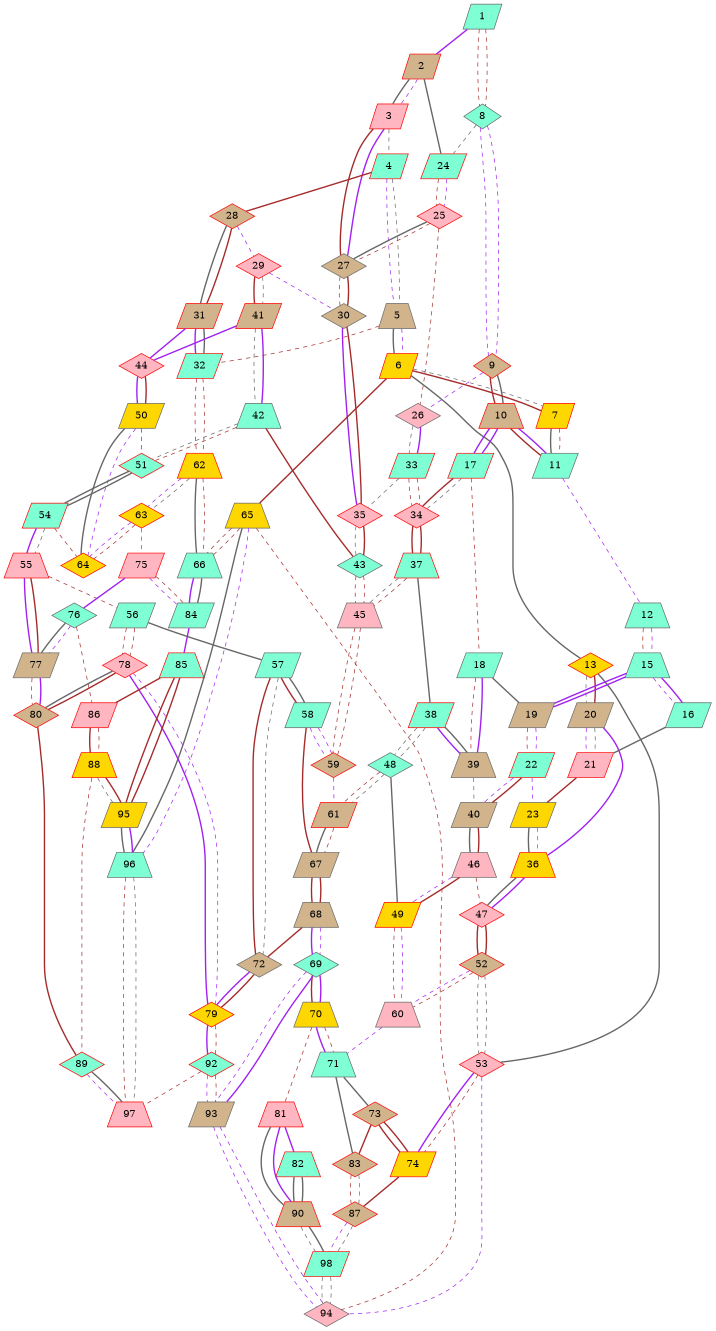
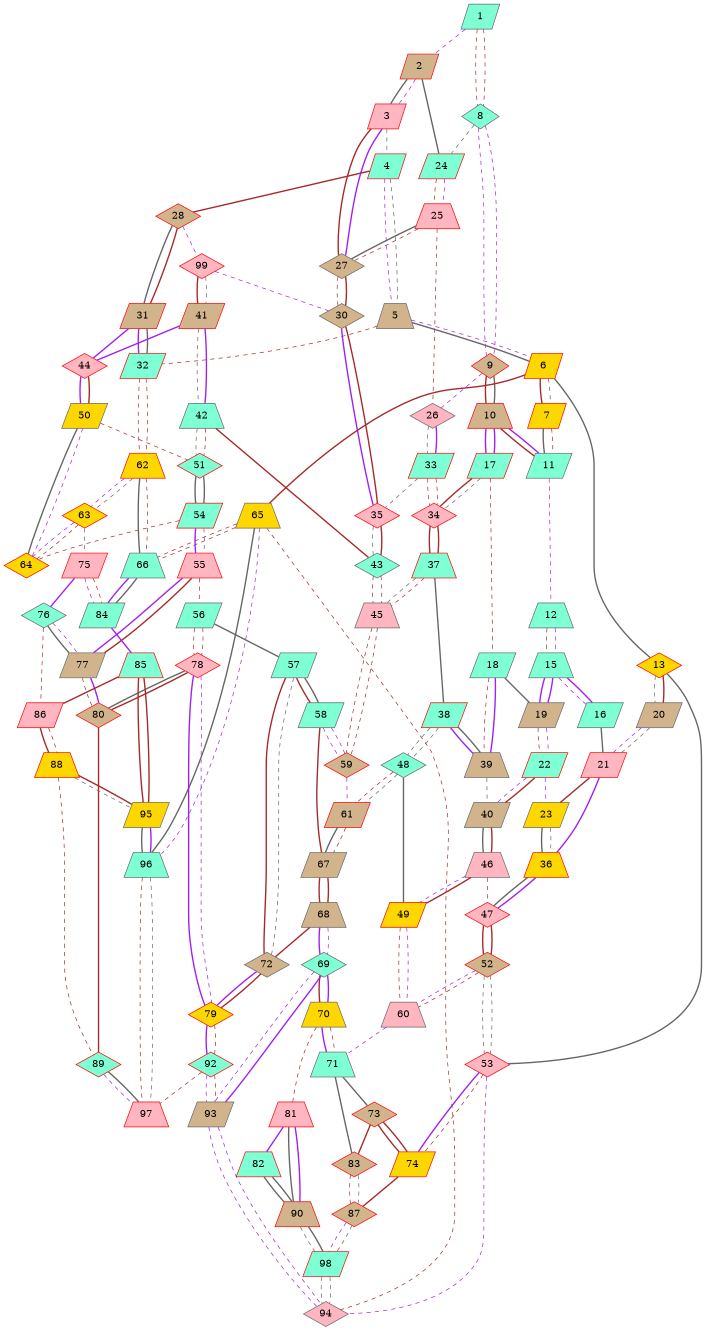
  graph {
    node [color=red fillcolor=aquamarine shape=parallelogram style=filled]
    edge [color=brown style=dashed]
    1 [color=gray40]
    2 [fillcolor=tan]
    8 [color=gray40 shape=diamond]
    3 [fillcolor=lightpink]
    24
    9 [fillcolor=tan shape=diamond]
    4
    27 [color=gray40 fillcolor=tan shape=diamond]
-   25 [fillcolor=lightpink shape=diamond]
+   25 [fillcolor=lightpink shape=trapezium]
    5 [color=gray40 fillcolor=tan shape=trapezium]
    28 [fillcolor=tan shape=diamond]
    30 [color=gray40 fillcolor=tan shape=diamond]
    6 [fillcolor=gold]
    32
-   29 [fillcolor=lightpink shape=diamond]
+   29 [fillcolor=lightpink shape=diamond label=99]
    31 [fillcolor=tan]
    7 [fillcolor=gold]
    13 [fillcolor=gold shape=diamond]
    65 [color=gray40 fillcolor=gold shape=trapezium]
    62 [fillcolor=gold shape=trapezium]
    11 [color=gray40]
    20 [color=gray40 fillcolor=tan]
    53 [fillcolor=lightpink shape=diamond]
    94 [color=gray40 fillcolor=lightpink shape=diamond]
    66 [color=gray40 shape=trapezium]
    96 [color=gray40 shape=trapezium]
    12 [color=gray40 shape=trapezium]
    10 [fillcolor=tan shape=trapezium]
    26 [color=gray40 fillcolor=lightpink shape=diamond]
    17
    33
    18 [color=gray40]
    34 [fillcolor=lightpink shape=diamond]
    15 [color=gray40 shape=trapezium]
    16 [color=gray40]
    19 [color=gray40 fillcolor=tan]
    21 [fillcolor=lightpink]
    36 [fillcolor=gold shape=trapezium]
    74 [fillcolor=gold]
    22
    23 [color=gray40 fillcolor=gold]
    39 [color=gray40 fillcolor=tan shape=trapezium]
    37 [shape=trapezium]
    40 [color=gray40 fillcolor=tan]
    47 [fillcolor=lightpink shape=diamond]
    46 [color=gray40 fillcolor=lightpink shape=trapezium]
    35 [fillcolor=lightpink shape=diamond]
    41 [fillcolor=tan]
    44 [fillcolor=lightpink shape=diamond]
    42 [color=gray40 shape=trapezium]
    43 [color=gray40 shape=diamond]
    50 [color=gray40 fillcolor=gold]
    63 [fillcolor=gold shape=diamond]
    38
    45 [color=gray40 fillcolor=lightpink shape=trapezium]
    52 [fillcolor=tan shape=diamond]
    48 [color=gray40 shape=diamond]
    59 [fillcolor=tan shape=diamond]
    49 [fillcolor=gold]
    61 [fillcolor=tan]
    51 [shape=diamond]
    54
    64 [fillcolor=gold shape=diamond]
    60 [color=gray40 fillcolor=lightpink shape=trapezium]
    67 [color=gray40 fillcolor=tan]
    71 [color=gray40 shape=trapezium]
    55 [fillcolor=lightpink shape=trapezium]
    87 [fillcolor=tan shape=diamond]
    56 [color=gray40]
    77 [color=gray40 fillcolor=tan]
    57 [color=gray40]
    78 [fillcolor=lightpink shape=diamond]
    80 [fillcolor=tan shape=diamond]
    58 [color=gray40]
    72 [color=gray40 fillcolor=tan shape=diamond]
    79 [fillcolor=gold shape=diamond]
    68 [color=gray40 fillcolor=tan shape=trapezium]
    73 [fillcolor=tan shape=diamond]
    83 [fillcolor=tan shape=diamond]
    75 [fillcolor=lightpink]
    84 [color=gray40]
    76 [color=gray40 shape=diamond]
    97 [fillcolor=lightpink shape=trapezium]
    85 [shape=trapezium]
    69 [color=gray40 shape=diamond]
    70 [color=gray40 fillcolor=gold shape=trapezium]
    93 [color=gray40 fillcolor=tan]
    81 [fillcolor=lightpink shape=trapezium]
    82 [shape=trapezium]
    90 [fillcolor=tan shape=trapezium]
    92 [shape=diamond]
    n92 [label=98]
    86 [fillcolor=lightpink]
    88 [fillcolor=gold shape=trapezium]
    89 [shape=diamond]
    95 [color=gray40 fillcolor=gold]
-   1 -- 2 [color=purple style=bold]
+   1 -- 2 [color=purple]
    1 -- 8
    1 -- 8
    2 -- 3 [color=gray40 style=bold]
    2 -- 3 [color=purple]
    2 -- 24 [color=gray40 style=bold]
    8 -- 24 [color=gray40]
    8 -- 9 [color=purple]
    8 -- 9 [color=purple]
    3 -- 4 [color=gray40]
    3 -- 27 [style=bold]
    3 -- 27 [color=purple style=bold]
    24 -- 25
    24 -- 25 [color=purple]
    9 -- 10 [style=bold]
    9 -- 10 [color=gray40 style=bold]
    9 -- 26 [color=purple]
    4 -- 5 [color=purple]
    4 -- 5 [color=gray40]
    4 -- 28 [style=bold]
    27 -- 30
    27 -- 30 [style=bold]
    25 -- 27 [color=gray40 style=bold]
    25 -- 27
    25 -- 26
    5 -- 6 [color=gray40 style=bold]
    5 -- 6 [color=purple]
    5 -- 32
    28 -- 29 [color=purple]
    28 -- 31 [color=gray40 style=bold]
    28 -- 31 [style=bold]
    30 -- 35 [color=purple style=bold]
    30 -- 35 [style=bold]
    6 -- 7 [style=bold]
    6 -- 7 [color=gray40]
    6 -- 13 [color=gray40 style=bold]
    6 -- 65 [style=bold]
    32 -- 62
    32 -- 62
    29 -- 30 [color=purple]
    29 -- 41 [style=bold]
    29 -- 41 [color=gray40]
    31 -- 32 [color=purple style=bold]
    31 -- 32 [color=gray40 style=bold]
    31 -- 44 [color=purple style=bold]
    7 -- 11 [color=gray40 style=bold]
    7 -- 11
    13 -- 20 [color=gray40]
    13 -- 20 [style=bold]
    13 -- 53 [color=gray40 style=bold]
    65 -- 94
    65 -- 66
    65 -- 66
    65 -- 96 [color=gray40 style=bold]
    65 -- 96 [color=purple]
    62 -- 66 [color=gray40 style=bold]
    62 -- 66
    62 -- 63 [color=purple]
    62 -- 63 [color=gray40]
    11 -- 12 [color=purple]
    20 -- 21 [color=purple]
    20 -- 21 [color=gray40]
-   20 -- 36 [color=purple style=bold]
+   21 -- 36 [color=purple style=bold]
    53 -- 94 [color=purple]
    53 -- 74 [color=purple style=bold]
    53 -- 74
    66 -- 84 [color=purple style=bold]
    66 -- 84 [color=gray40 style=bold]
    96 -- 97
    96 -- 97 [color=gray40]
    12 -- 15
    12 -- 15 [color=purple]
    10 -- 11 [style=bold]
    10 -- 11 [color=purple style=bold]
    10 -- 17 [color=purple style=bold]
    10 -- 17 [color=purple style=bold]
    26 -- 33 [color=gray40]
    26 -- 33 [color=purple style=bold]
    17 -- 18
    17 -- 34 [style=bold]
    17 -- 34 [color=gray40]
    33 -- 34
    33 -- 34
    33 -- 35 [color=gray40]
    18 -- 19 [color=gray40 style=bold]
    18 -- 39
    18 -- 39 [color=purple style=bold]
    34 -- 37 [style=bold]
    34 -- 37 [style=bold]
    15 -- 16 [color=purple]
    15 -- 16 [color=purple style=bold]
    15 -- 19 [color=purple style=bold]
    15 -- 19 [color=purple style=bold]
    16 -- 21 [color=gray40 style=bold]
    19 -- 22
    19 -- 22 [color=purple]
    21 -- 23 [style=bold]
    36 -- 47 [color=gray40 style=bold]
    36 -- 47 [color=purple style=bold]
    74 -- 87 [style=bold]
    22 -- 23 [color=purple]
    22 -- 40 [color=purple]
    22 -- 40 [style=bold]
    23 -- 36 [color=gray40 style=bold]
    23 -- 36 [color=gray40]
    39 -- 40 [color=gray40]
    37 -- 38 [color=gray40 style=bold]
    37 -- 45 [color=gray40]
    37 -- 45
    40 -- 46 [color=gray40 style=bold]
    40 -- 46 [style=bold]
    47 -- 52 [style=bold]
    47 -- 52 [style=bold]
    46 -- 47
    46 -- 49 [color=purple]
    46 -- 49 [style=bold]
    35 -- 43 [color=gray40]
    35 -- 43 [style=bold]
    41 -- 44 [color=purple style=bold]
    41 -- 42 [color=gray40]
    41 -- 42 [color=purple style=bold]
    44 -- 50 [color=purple style=bold]
    44 -- 50 [style=bold]
    42 -- 43 [style=bold]
    42 -- 51 [color=gray40]
    42 -- 51
    43 -- 45
    43 -- 45
    50 -- 51
    50 -- 64 [color=gray40 style=bold]
    50 -- 64 [color=purple]
    63 -- 64 [color=purple]
    63 -- 64
    63 -- 75 [color=gray40]
    38 -- 39 [color=purple style=bold]
    38 -- 39 [color=gray40 style=bold]
    38 -- 48 [color=gray40]
    38 -- 48 [color=gray40]
    45 -- 59
    45 -- 59
    52 -- 53 [color=gray40]
    52 -- 53 [color=gray40]
    52 -- 60 [color=purple]
    52 -- 60
    48 -- 49 [color=gray40 style=bold]
    48 -- 61
    48 -- 61 [color=gray40]
    59 -- 61 [color=purple]
    49 -- 60
    49 -- 60 [color=purple]
    61 -- 67 [color=gray40 style=bold]
    61 -- 67
    51 -- 54 [color=gray40 style=bold]
    51 -- 54 [color=gray40 style=bold]
    54 -- 64
    54 -- 55 [color=purple style=bold]
    54 -- 55 [color=gray40]
    60 -- 71 [color=purple]
    67 -- 68 [style=bold]
    67 -- 68 [style=bold]
    71 -- 73 [color=gray40 style=bold]
    71 -- 83 [color=gray40 style=bold]
    55 -- 56
    55 -- 77 [color=purple style=bold]
    55 -- 77 [style=bold]
    87 -- n92 [color=purple]
    87 -- n92 [color=gray40]
    56 -- 57 [color=gray40 style=bold]
    56 -- 78
    56 -- 78
    77 -- 80
    77 -- 80 [color=purple style=bold]
    57 -- 58 [style=bold]
    57 -- 58 [color=gray40 style=bold]
    57 -- 72 [style=bold]
    57 -- 72 [color=gray40]
    78 -- 80 [color=gray40 style=bold]
    78 -- 80 [style=bold]
    78 -- 79 [color=purple style=bold]
    78 -- 79 [color=purple]
    80 -- 89 [style=bold]
    58 -- 59 [color=purple]
    58 -- 59 [color=purple]
    58 -- 67 [style=bold]
    72 -- 79 [color=purple style=bold]
    72 -- 79 [style=bold]
    79 -- 92 [color=purple style=bold]
    79 -- 92
    68 -- 72 [style=bold]
    68 -- 69 [color=purple style=bold]
    68 -- 69 [color=purple]
    73 -- 74 [style=bold]
    73 -- 74 [style=bold]
    73 -- 83 [style=bold]
    83 -- 87
    83 -- 87 [color=gray40]
    75 -- 84 [color=purple]
    75 -- 84
    75 -- 76 [color=purple style=bold]
    84 -- 85 [color=purple style=bold]
    76 -- 77 [color=gray40 style=bold]
    76 -- 77 [color=purple]
    76 -- 86
    85 -- 86 [style=bold]
    85 -- 95 [style=bold]
    85 -- 95 [style=bold]
    69 -- 70 [style=bold]
    69 -- 70 [color=purple style=bold]
    69 -- 93 [color=purple]
    69 -- 93 [color=purple style=bold]
    70 -- 71 [color=purple style=bold]
    70 -- 71
    70 -- 81
    93 -- 94 [color=purple]
    93 -- 94 [color=purple]
    81 -- 82 [color=purple style=bold]
    81 -- 90 [color=gray40 style=bold]
    81 -- 90 [color=purple style=bold]
    82 -- 90 [color=gray40 style=bold]
    82 -- 90 [color=gray40 style=bold]
    90 -- n92 [color=gray40]
    90 -- n92 [color=gray40 style=bold]
    92 -- 97
    92 -- 93 [color=purple]
    92 -- 93
    n92 -- 94 [color=gray40]
    n92 -- 94 [color=gray40]
    86 -- 88 [style=bold]
    86 -- 88
    88 -- 89
    88 -- 95 [color=gray40]
    88 -- 95 [style=bold]
    89 -- 97 [color=purple]
    89 -- 97 [color=gray40 style=bold]
    95 -- 96 [color=gray40 style=bold]
    95 -- 96 [color=purple style=bold]
  }
